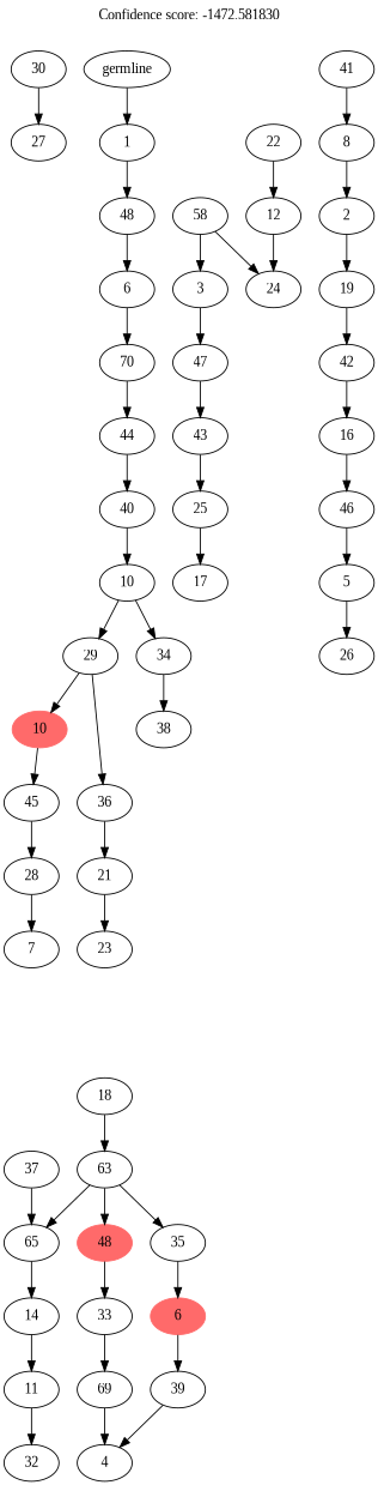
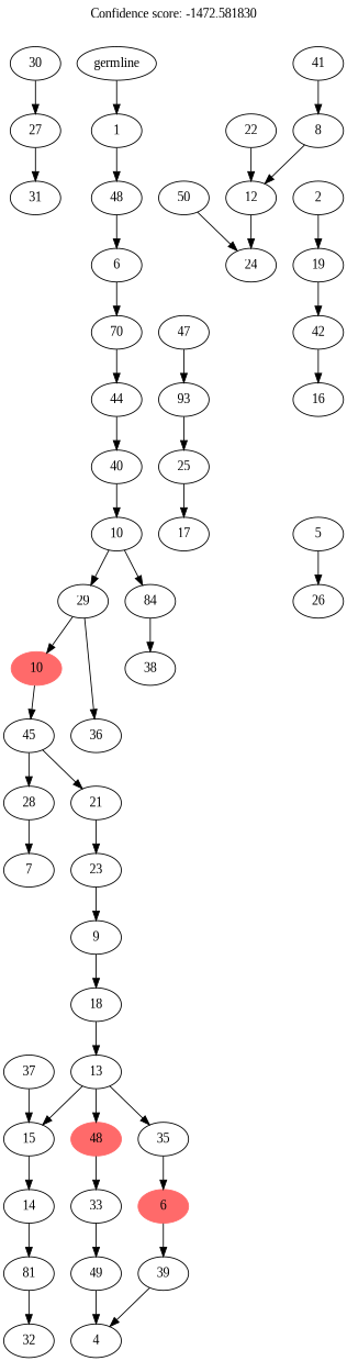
  digraph {
    fontname="Liberation Serif"
    label="Confidence score: -1472.581830"
    labelloc=t
    node [fontname="Liberation Serif"]
    edge [fontname="Liberation Serif"]
    n1 [label=27]
+   n2 [label=31]
    n3 [label=30]
    n4 [label=7]
    n5 [label=28]
    n6 [label=45]
    n7 [color=indianred1 label=10 style=filled]
-   n8 [label=11]
+   n8 [label=81]
    n9 [label=32]
    n10 [label=14]
-   n11 [label=65]
+   n11 [label=15]
    n12 [label=37]
-   n13 [label=69]
+   n13 [label=49]
    n14 [label=4]
    n15 [label=33]
    n16 [color=indianred1 label=48 style=filled]
    n17 [label=25]
    n18 [label=17]
-   n19 [label=43]
+   n19 [label=93]
    n20 [label=47]
-   n21 [label=3]
-   n22 [label=58]
+   n22 [label=50]
    n23 [label=24]
    n24 [label=12]
    n25 [label=22]
    n26 [label=39]
    n27 [color=indianred1 label=6 style=filled]
    n28 [label=35]
-   n29 [label=63]
+   n29 [label=13]
    n30 [label=18]
+   n31 [label=9]
    n32 [label=23]
    n33 [label=21]
    n34 [label=36]
    n35 [label=29]
    n36 [label=5]
    n37 [label=26]
-   n38 [label=46]
    n39 [label=16]
    n40 [label=42]
    n41 [label=19]
    n42 [label=2]
    n43 [label=8]
    n44 [label=41]
    n45 [label=38]
-   n46 [label=34]
+   n46 [label=84]
    n47 [label=10]
    n48 [label=40]
    n49 [label=44]
    n50 [label=70]
    n51 [label=6]
    n52 [label=48]
    n53 [label=1]
    n54 [label=germline]
+   n1 -> n2
    n3 -> n1
    n5 -> n4
    n6 -> n5
    n7 -> n6
    n8 -> n9
    n10 -> n8
    n11 -> n10
    n12 -> n11
    n13 -> n14
    n15 -> n13
    n16 -> n15
    n17 -> n18
    n19 -> n17
    n20 -> n19
-   n21 -> n20
-   n22 -> n21
    n22 -> n23
    n24 -> n23
    n25 -> n24
    n26 -> n14
    n27 -> n26
    n28 -> n27
    n29 -> n11
    n29 -> n16
    n29 -> n28
    n30 -> n29
+   n31 -> n30
+   n32 -> n31
    n33 -> n32
-   n34 -> n33
+   n6 -> n33
    n35 -> n7
    n35 -> n34
    n36 -> n37
-   n38 -> n36
-   n39 -> n38
    n40 -> n39
    n41 -> n40
    n42 -> n41
-   n43 -> n42
+   n43 -> n24
    n44 -> n43
    n46 -> n45
    n47 -> n35
    n47 -> n46
    n48 -> n47
    n49 -> n48
    n50 -> n49
    n51 -> n50
    n52 -> n51
    n53 -> n52
    n54 -> n53
  }
